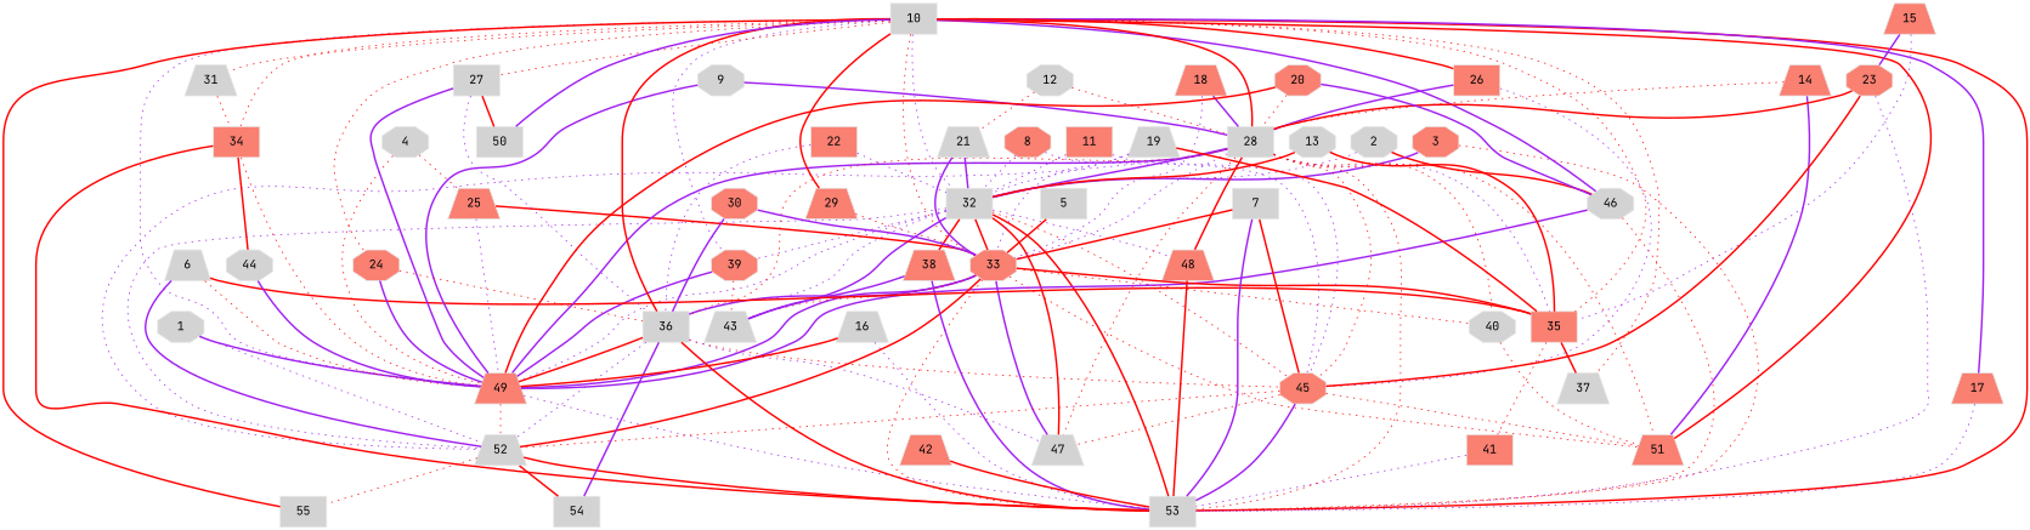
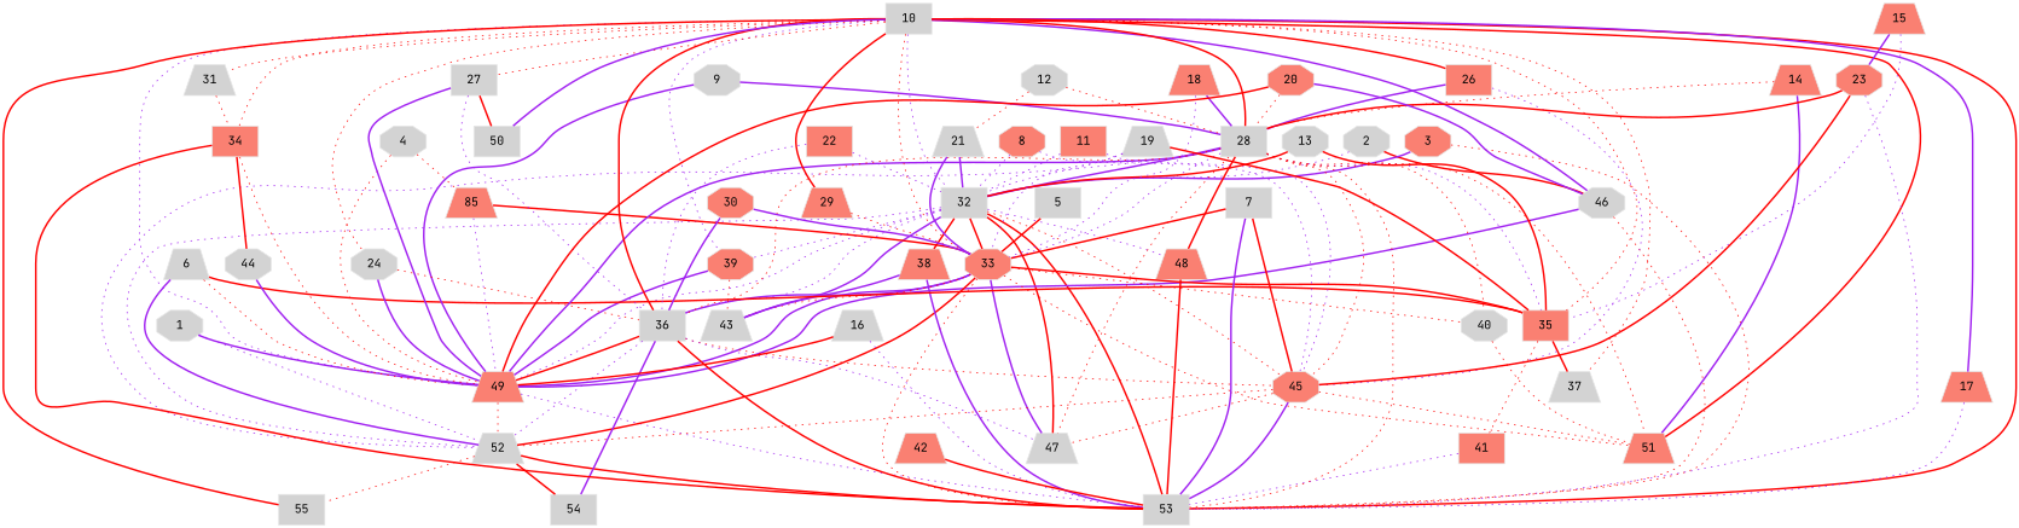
  graph {
    fontname="JetBrains Mono"
    node [color=gray90 fillcolor=lightgrey fontname="JetBrains Mono" shape=trapezium style=filled]
    edge [color=red fontname="JetBrains Mono" style=dotted weight=1.0]
    1 [shape=octagon]
    49 [fillcolor=salmon]
    52
    53 [shape=box]
    55 [shape=box]
    54 [shape=box]
    2 [shape=octagon]
    32 [shape=box]
    46 [shape=octagon]
    33 [fillcolor=salmon shape=octagon]
    45 [fillcolor=salmon shape=octagon]
    36 [shape=box]
    47
    48 [fillcolor=salmon]
    38 [fillcolor=salmon]
    39 [fillcolor=salmon shape=octagon]
    43
    3 [fillcolor=salmon shape=octagon]
    4 [shape=octagon]
-   25 [fillcolor=salmon]
+   25 [fillcolor=salmon label=85]
    5 [shape=box]
    35 [fillcolor=salmon shape=box]
    51 [fillcolor=salmon]
    40 [shape=octagon]
    6
    37
    41 [fillcolor=salmon shape=box]
    7 [shape=box]
    8 [fillcolor=salmon shape=octagon]
    9 [shape=octagon]
    28 [shape=box]
    10 [shape=box]
    17 [fillcolor=salmon]
-   24 [fillcolor=salmon shape=octagon]
+   24 [shape=octagon]
    26 [fillcolor=salmon shape=box]
    27 [shape=box]
    29 [fillcolor=salmon]
    31
    34 [fillcolor=salmon shape=box]
    50 [shape=box]
    44 [shape=octagon]
    11 [fillcolor=salmon shape=box]
    12 [shape=octagon]
    21
    13 [shape=octagon]
    14 [fillcolor=salmon]
    15 [fillcolor=salmon]
    23 [fillcolor=salmon shape=octagon]
    16
    18 [fillcolor=salmon]
    19
    20 [fillcolor=salmon shape=octagon]
    22 [fillcolor=salmon shape=box]
    30 [fillcolor=salmon shape=octagon]
    42 [fillcolor=salmon]
    1 -- 49 [color=purple style=bold]
    1 -- 52 [color=purple]
    49 -- 52 [weight=2.0]
    49 -- 53 [color=purple]
    52 -- 53 [style=bold]
    52 -- 55
    52 -- 54 [style=bold]
    2 -- 32 [color=purple]
    2 -- 46 [style=bold]
    32 -- 49 [color=purple weight=2.0]
    32 -- 52 [color=purple weight=2.0]
    32 -- 53 [style=bold weight=2.0]
    32 -- 33 [style=bold weight=3.0]
    32 -- 45
    32 -- 36 [color=purple weight=2.0]
    32 -- 47 [style=bold]
    32 -- 48 [color=purple weight=3.0]
    32 -- 38 [style=bold]
    32 -- 39 [color=purple]
    32 -- 43 [color=purple style=bold]
    46 -- 49 [color=purple style=bold]
    46 -- 53
    33 -- 49 [color=purple style=bold]
    33 -- 52 [style=bold]
    33 -- 53
    33 -- 36 [color=purple style=bold weight=2.0]
    33 -- 47 [color=purple style=bold]
    33 -- 43
    33 -- 35 [style=bold]
    33 -- 51
    33 -- 40
    45 -- 52
    45 -- 53 [color=purple style=bold]
    45 -- 47
    45 -- 51
    36 -- 49 [style=bold]
    36 -- 52 [color=purple weight=2.0]
    36 -- 53 [style=bold]
    36 -- 54 [color=purple style=bold]
    36 -- 45
    36 -- 47 [color=purple]
    48 -- 53 [style=bold]
    38 -- 53 [color=purple style=bold]
    38 -- 43 [color=purple style=bold]
    39 -- 49 [color=purple style=bold]
    39 -- 43
    3 -- 53
    3 -- 32 [color=purple style=bold]
    4 -- 49
    4 -- 25
    25 -- 49 [color=purple weight=2.0]
    25 -- 33 [style=bold]
    5 -- 33 [style=bold]
    35 -- 37 [style=bold]
    35 -- 41
    40 -- 51
    6 -- 49
    6 -- 52 [color=purple style=bold]
    6 -- 35 [style=bold]
    41 -- 53 [color=purple]
    7 -- 53 [color=purple style=bold]
    7 -- 33 [style=bold]
    7 -- 45 [style=bold]
    8 -- 32 [color=purple]
    8 -- 45 [color=purple]
    9 -- 49 [color=purple style=bold]
    9 -- 28 [color=purple style=bold]
    28 -- 49 [color=purple style=bold weight=3.0]
    28 -- 52 [color=purple]
    28 -- 53
    28 -- 32 [color=purple style=bold weight=2.0]
    28 -- 33 [color=purple weight=2.0]
    28 -- 45
    28 -- 36 [weight=2.0]
    28 -- 47
    28 -- 48 [style=bold weight=2.0]
    28 -- 35 [color=purple]
    28 -- 51
    28 -- 40 [weight=2.0]
    10 -- 49 [color=purple weight=2.0]
    10 -- 53 [style=bold weight=2.0]
    10 -- 55 [style=bold]
    10 -- 32 [color=purple weight=4.0]
    10 -- 46 [color=purple style=bold]
    10 -- 33 [weight=3.0]
    10 -- 36 [style=bold weight=2.0]
    10 -- 39 [color=purple weight=2.0]
    10 -- 35
    10 -- 51 [style=bold weight=3.0]
    10 -- 37
    10 -- 28 [style=bold weight=2.0]
    10 -- 17 [color=purple style=bold]
    10 -- 24
    10 -- 26 [style=bold weight=3.0]
    10 -- 27
    10 -- 29 [style=bold]
    10 -- 31
    10 -- 34 [weight=2.0]
    10 -- 50 [color=purple style=bold]
    17 -- 53 [color=purple]
    24 -- 49 [color=purple style=bold]
    24 -- 36
    26 -- 45 [color=purple]
    26 -- 28 [color=purple style=bold]
    27 -- 49 [color=purple style=bold]
    27 -- 36 [color=purple]
    27 -- 50 [style=bold]
    29 -- 33
    31 -- 34
    34 -- 49
    34 -- 53 [style=bold]
    34 -- 44 [style=bold]
    44 -- 49 [color=purple style=bold]
    11 -- 32 [color=purple]
    11 -- 45 [color=purple weight=2.0]
    12 -- 28
    12 -- 21
    21 -- 32 [color=purple style=bold]
    21 -- 33 [color=purple style=bold]
    13 -- 32 [style=bold]
    13 -- 35 [style=bold]
    14 -- 51 [color=purple style=bold]
    14 -- 28
    15 -- 35 [color=purple]
    15 -- 23 [color=purple style=bold]
    23 -- 53 [color=purple]
    23 -- 45 [style=bold]
    23 -- 28 [style=bold]
    16 -- 49 [style=bold]
    16 -- 53 [color=purple]
    18 -- 33 [color=purple]
    18 -- 28 [color=purple style=bold]
    19 -- 32 [color=purple]
    19 -- 33 [color=purple]
    19 -- 35 [style=bold]
    20 -- 49 [style=bold]
    20 -- 46 [color=purple style=bold]
    20 -- 28
    22 -- 32 [color=purple]
    22 -- 36 [color=purple]
    30 -- 33 [color=purple style=bold]
    30 -- 36 [color=purple style=bold]
    42 -- 53 [style=bold]
  }
